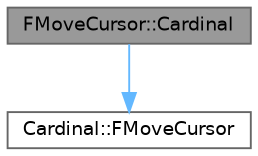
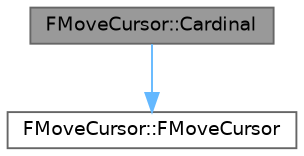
  digraph {
    rankdir=TB
    node [fontname=Helvetica fontsize=10 shape=box style=filled]
    n1 [color=gray40 fillcolor=grey60 fontcolor=black height=0.2 label="FMoveCursor::Cardinal" width=0.4]
-   n2 [color=grey40 fillcolor=white height=0.2 label="Cardinal::FMoveCursor" width=0.4]
+   n2 [color=grey40 fillcolor=white height=0.2 label="FMoveCursor::FMoveCursor" width=0.4]
    n1 -> n2 [color=steelblue1 fontname=Helvetica fontsize=10 labelfontname=Helvetica labelfontsize=10 style=solid]
  }
